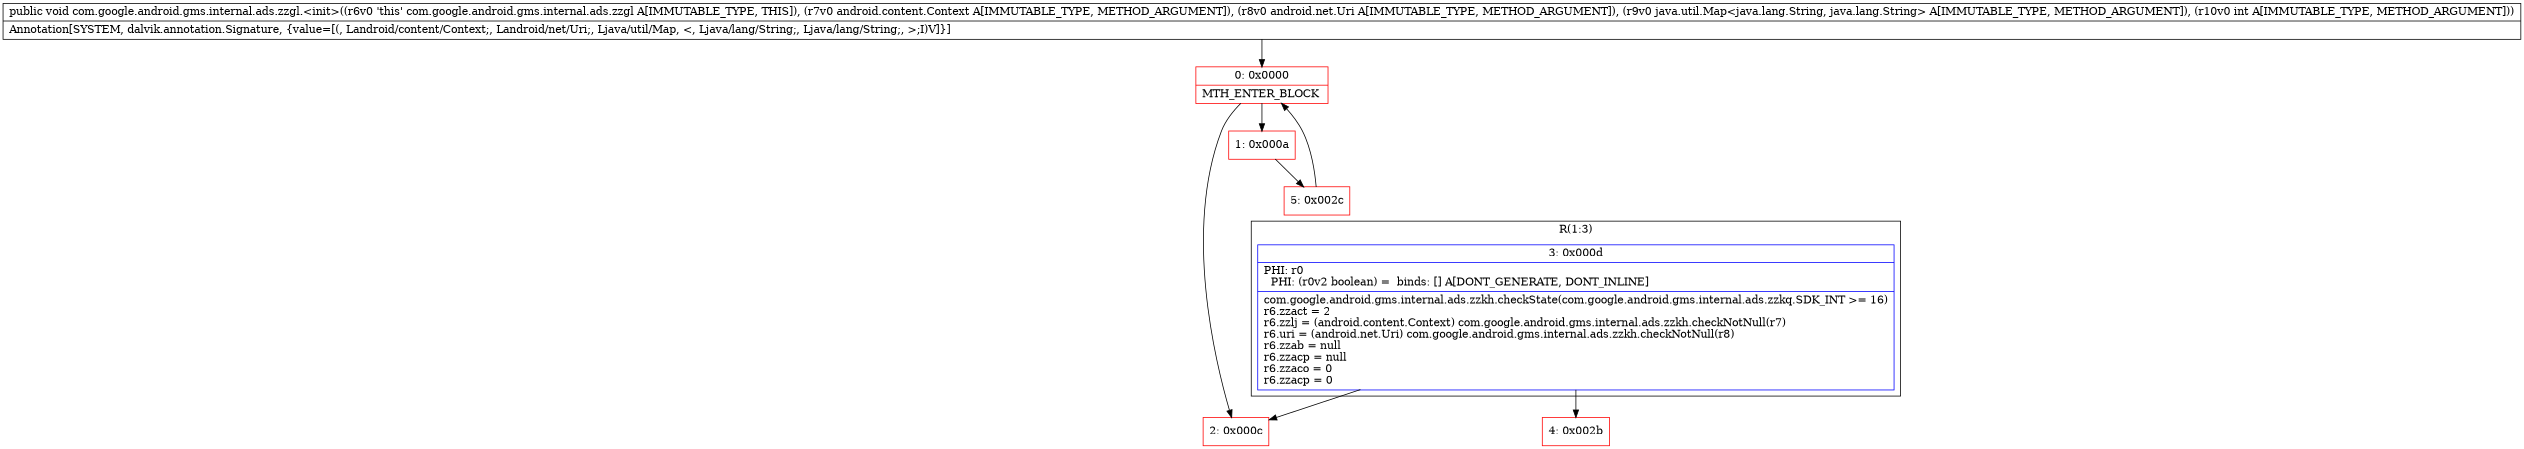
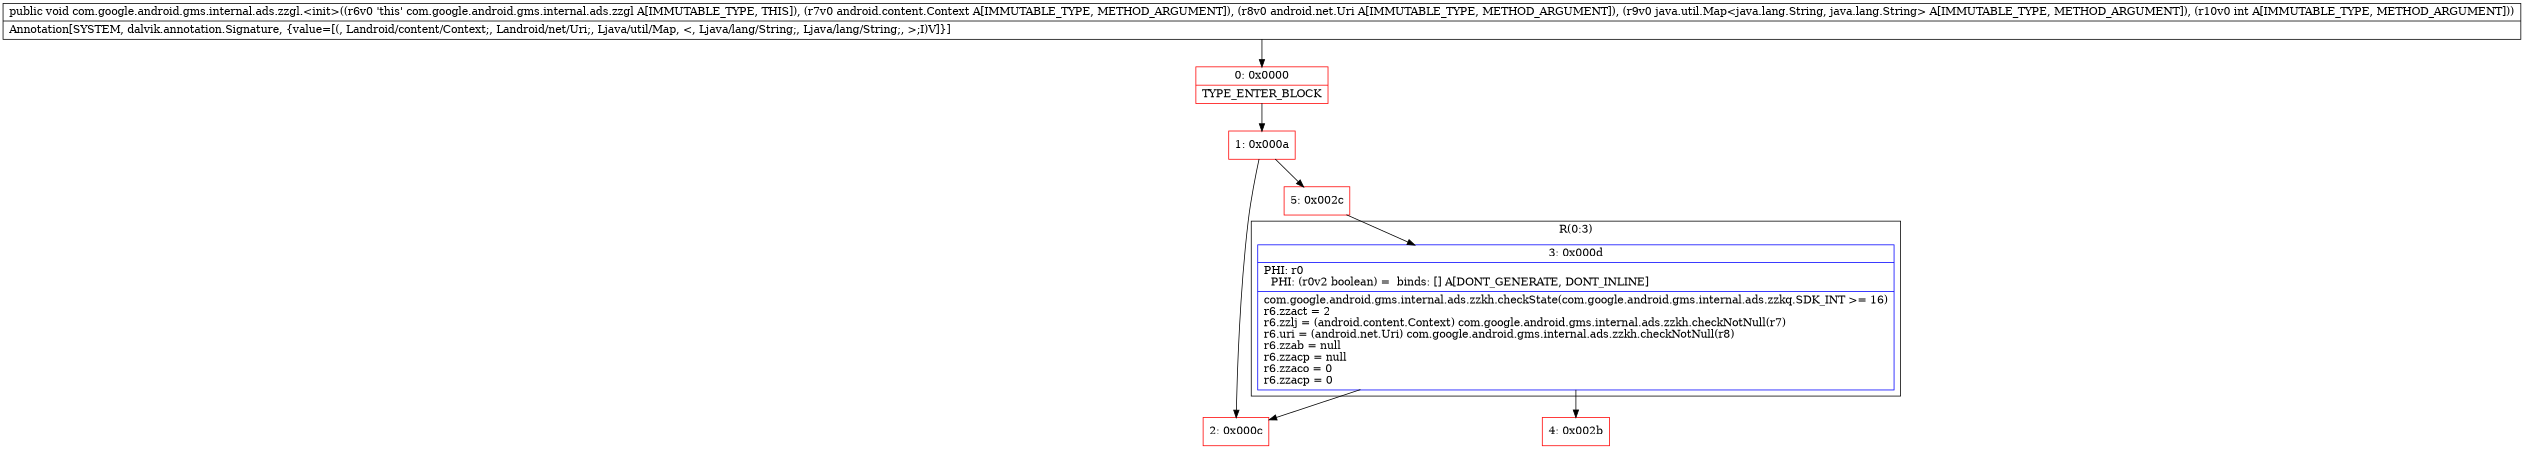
  digraph {
    node [color=red shape=record]
    n1 [color=blue label="{3\:\ 0x000d|PHI: r0 \l  PHI: (r0v2 boolean) =  binds: [] A[DONT_GENERATE, DONT_INLINE]\l|com.google.android.gms.internal.ads.zzkh.checkState(com.google.android.gms.internal.ads.zzkq.SDK_INT \>= 16)\lr6.zzact = 2\lr6.zzlj = (android.content.Context) com.google.android.gms.internal.ads.zzkh.checkNotNull(r7)\lr6.uri = (android.net.Uri) com.google.android.gms.internal.ads.zzkh.checkNotNull(r8)\lr6.zzab = null\lr6.zzacp = null\lr6.zzaco = 0\lr6.zzacp = 0\l}"]
    n2 [label="{4\:\ 0x002b}"]
    n3 [label="{2\:\ 0x000c}"]
-   n4 [label="{0\:\ 0x0000|MTH_ENTER_BLOCK\l}"]
+   n4 [label="{0\:\ 0x0000|TYPE_ENTER_BLOCK\l}"]
    n5 [label="{1\:\ 0x000a}"]
    n6 [label="{5\:\ 0x002c}"]
    n7 [label="{public void com.google.android.gms.internal.ads.zzgl.\<init\>((r6v0 'this' com.google.android.gms.internal.ads.zzgl A[IMMUTABLE_TYPE, THIS]), (r7v0 android.content.Context A[IMMUTABLE_TYPE, METHOD_ARGUMENT]), (r8v0 android.net.Uri A[IMMUTABLE_TYPE, METHOD_ARGUMENT]), (r9v0 java.util.Map\<java.lang.String, java.lang.String\> A[IMMUTABLE_TYPE, METHOD_ARGUMENT]), (r10v0 int A[IMMUTABLE_TYPE, METHOD_ARGUMENT]))  | Annotation[SYSTEM, dalvik.annotation.Signature, \{value=[(, Landroid\/content\/Context;, Landroid\/net\/Uri;, Ljava\/util\/Map, \<, Ljava\/lang\/String;, Ljava\/lang\/String;, \>;I)V]\}]\l}" color=""]
    subgraph cluster_1 {
-     label="R(1:3)"
+     label="R(0:3)"
      n1
    }
    n1 -> n2
    n1 -> n3
    n4 -> n5
-   n4 -> n3
+   n5 -> n3
    n5 -> n6
-   n6 -> n4
+   n6 -> n1
    n7 -> n4
  }
